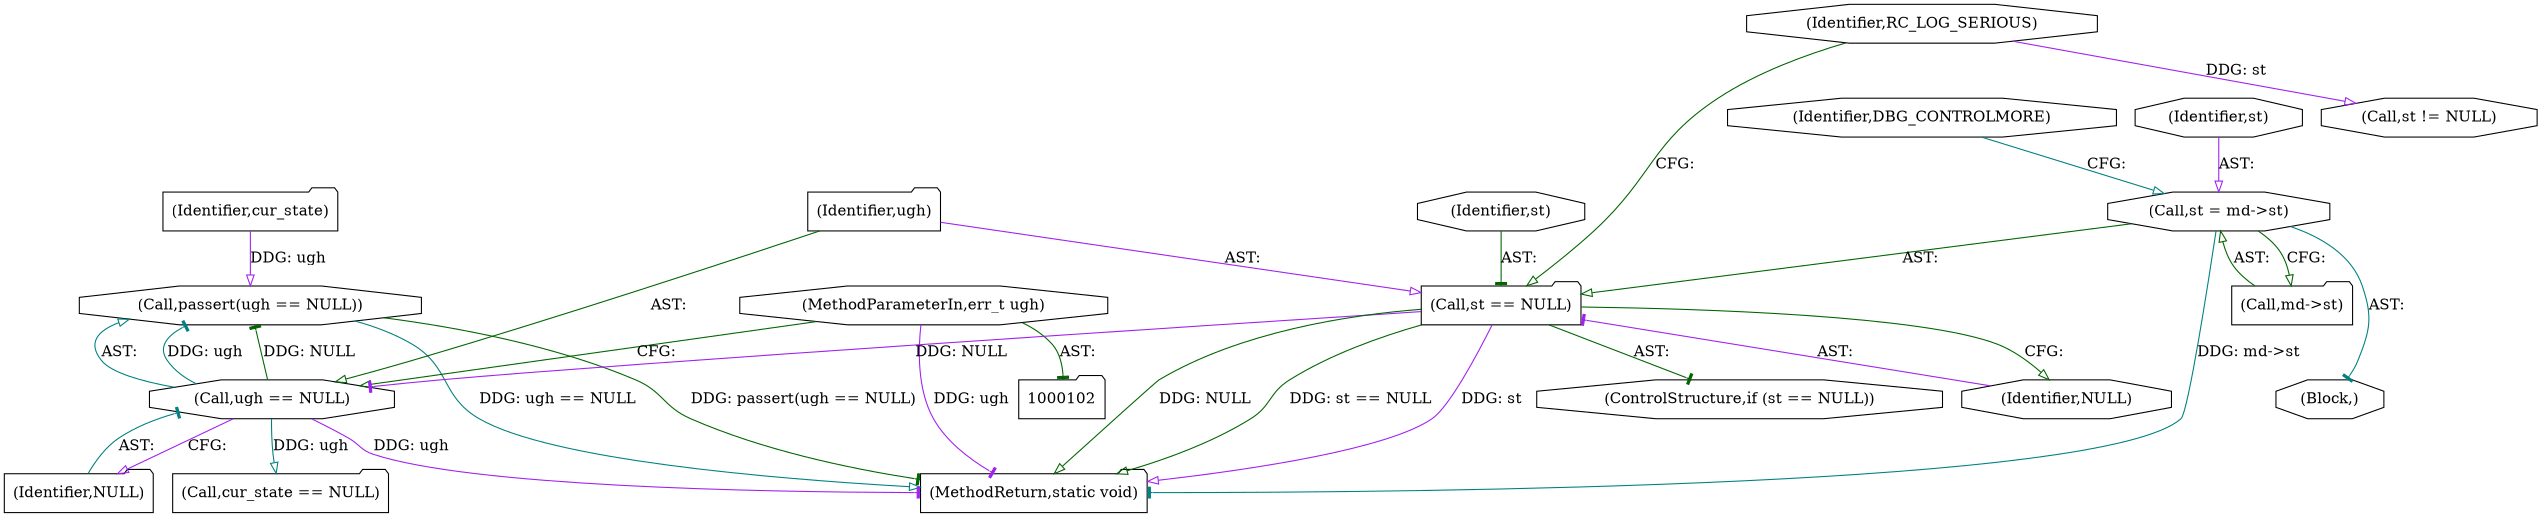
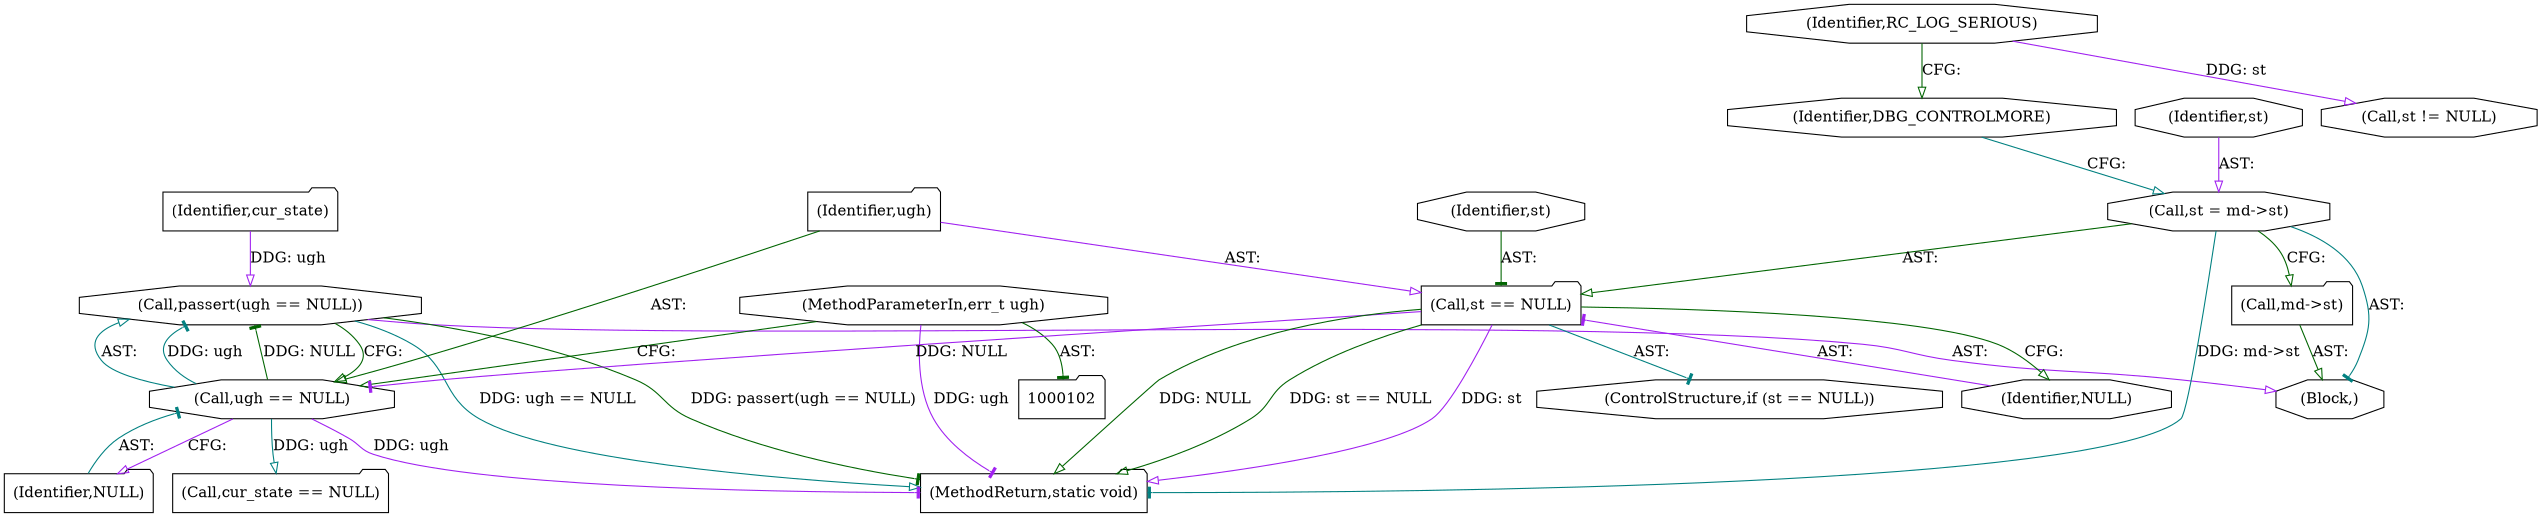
  digraph {
    node [shape=octagon]
    edge [arrowhead=onormal color=darkgreen]
    n1 [label="(Call,passert(ugh == NULL))"]
    n2 [label="(Call,ugh == NULL)"]
    n3 [label="(Block,)"]
    n4 [label="(MethodReturn,static void)" shape=folder]
    n5 [label="(Identifier,NULL)" shape=folder]
    n6 [label="(Call,cur_state == NULL)" shape=folder]
    n7 [label="(MethodParameterIn,err_t ugh)"]
    1000102 [shape=folder]
    n9 [label="(Call,st == NULL)" shape=folder]
    n10 [label="(Identifier,NULL)"]
    n11 [label="(ControlStructure,if (st == NULL))"]
    n12 [label="(Call,st != NULL)"]
    n13 [label="(Call,st = md->st)"]
    n14 [label="(Call,md->st)" shape=folder]
    n15 [label="(Identifier,st)"]
    n16 [label="(Identifier,st)"]
    n17 [label="(Identifier,ugh)" shape=folder]
    n18 [label="(Identifier,cur_state)" shape=folder]
    n19 [label="(Identifier,DBG_CONTROLMORE)"]
    n20 [label="(Identifier,RC_LOG_SERIOUS)"]
+   n1 -> n2 [label="CFG: "]
+   n1 -> n3 [color=purple label="AST: "]
    n1 -> n4 [color=teal label="DDG: ugh == NULL"]
    n1 -> n4 [arrowhead=tee label="DDG: passert(ugh == NULL)"]
    n2 -> n1 [color=teal label="AST: "]
    n2 -> n1 [arrowhead=tee color=teal label="DDG: ugh"]
    n2 -> n1 [arrowhead=tee label="DDG: NULL"]
    n2 -> n4 [arrowhead=tee color=purple label="DDG: ugh"]
    n2 -> n5 [color=purple label="CFG: "]
    n2 -> n6 [color=teal label="DDG: ugh"]
    n5 -> n2 [arrowhead=tee color=teal label="AST: "]
    n7 -> n2 [label="CFG: "]
    n7 -> n4 [arrowhead=tee color=purple label="DDG: ugh"]
    n7 -> 1000102 [arrowhead=tee label="AST: "]
    n9 -> n2 [arrowhead=tee color=purple label="DDG: NULL"]
    n9 -> n4 [label="DDG: NULL"]
    n9 -> n4 [label="DDG: st == NULL"]
    n9 -> n4 [color=purple label="DDG: st"]
    n9 -> n10 [label="CFG: "]
-   n9 -> n11 [arrowhead=tee label="AST: "]
+   n9 -> n11 [arrowhead=tee color=teal label="AST: "]
    n10 -> n9 [arrowhead=tee color=purple label="AST: "]
    n13 -> n3 [arrowhead=tee color=teal label="AST: "]
    n13 -> n4 [arrowhead=tee color=teal label="DDG: md->st"]
    n13 -> n9 [label="AST: "]
    n13 -> n14 [label="CFG: "]
-   n14 -> n13 [label="AST: "]
+   n14 -> n3 [label="AST: "]
    n15 -> n13 [color=purple label="AST: "]
    n16 -> n9 [arrowhead=tee label="AST: "]
    n17 -> n2 [label="AST: "]
    n17 -> n9 [color=purple label="AST: "]
    n18 -> n1 [color=purple label="DDG: ugh"]
    n19 -> n13 [color=teal label="CFG: "]
-   n20 -> n9 [label="CFG: "]
+   n20 -> n19 [label="CFG: "]
    n20 -> n12 [color=purple label="DDG: st"]
  }
